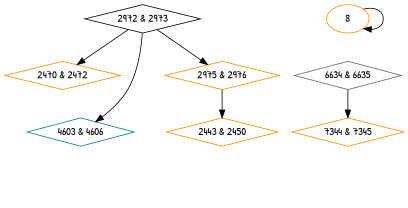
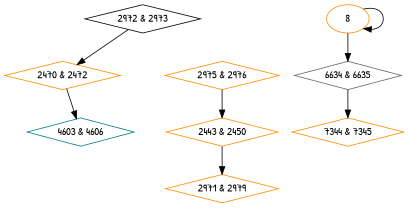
  digraph {
    fontname="Patrick Hand"
    node [color=darkorange fontname="Patrick Hand" shape=diamond]
    edge [fontname="Patrick Hand"]
    n1 [label="2443 & 2450"]
+   n2 [label="2971 & 2979"]
    n3 [label="2470 & 2472"]
    n4 [color=black label="2972 & 2973"]
    n5 [label="2975 & 2976"]
    n6 [color=teal label="4603 & 4606"]
    n7 [color=gray40 label="6634 & 6635"]
    n8 [label="7344 & 7345"]
    8 [shape=""]
+   n1 -> n2
    n4 -> n3
-   n4 -> n5
-   n4 -> n6
+   n3 -> n6
    n5 -> n1
    n7 -> n8
+   8 -> n7
    8 -> 8
  }
